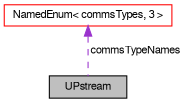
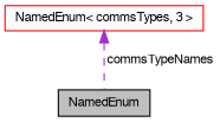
  digraph {
    node [fontname=FreeSans fontsize=10 shape=record]
-   n1 [color=black fillcolor=grey75 fontcolor=black height=0.2 label=UPstream style=filled width=0.4]
+   n1 [color=black fillcolor=grey75 fontcolor=black height=0.2 label=NamedEnum style=filled width=0.4]
    n2 [color=red height=0.2 label="NamedEnum\< commsTypes, 3 \>" width=0.4]
    n2 -> n1 [color=darkorchid3 dir=back fontname=FreeSans fontsize=10 label=" commsTypeNames" labelfontname=FreeSans labelfontsize=10 style=dashed]
  }
